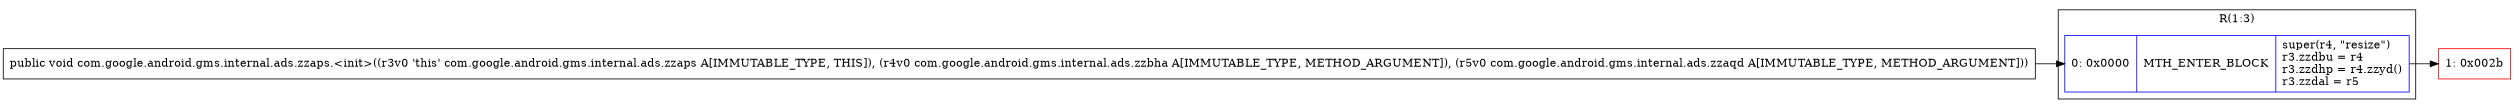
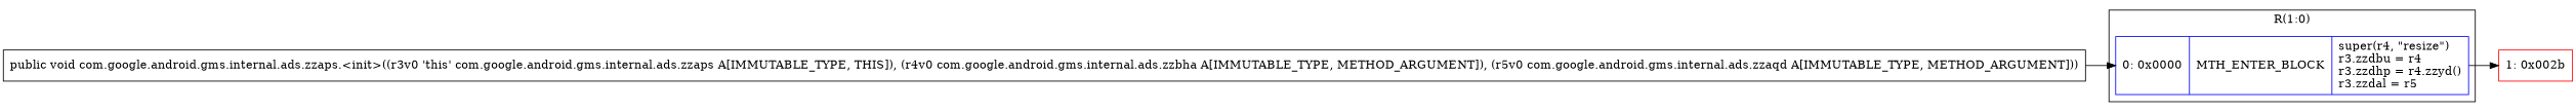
  digraph {
    rankdir=LR
    node [shape=record]
    n1 [color=blue label="{0\:\ 0x0000|MTH_ENTER_BLOCK\l|super(r4, \"resize\")\lr3.zzdbu = r4\lr3.zzdhp = r4.zzyd()\lr3.zzdal = r5\l}"]
    n2 [color=red label="{1\:\ 0x002b}"]
    n3 [label="{public void com.google.android.gms.internal.ads.zzaps.\<init\>((r3v0 'this' com.google.android.gms.internal.ads.zzaps A[IMMUTABLE_TYPE, THIS]), (r4v0 com.google.android.gms.internal.ads.zzbha A[IMMUTABLE_TYPE, METHOD_ARGUMENT]), (r5v0 com.google.android.gms.internal.ads.zzaqd A[IMMUTABLE_TYPE, METHOD_ARGUMENT])) }"]
    subgraph cluster_1 {
-     label="R(1:3)"
+     label="R(1:0)"
      n1
    }
    n1 -> n2
    n3 -> n1
  }
